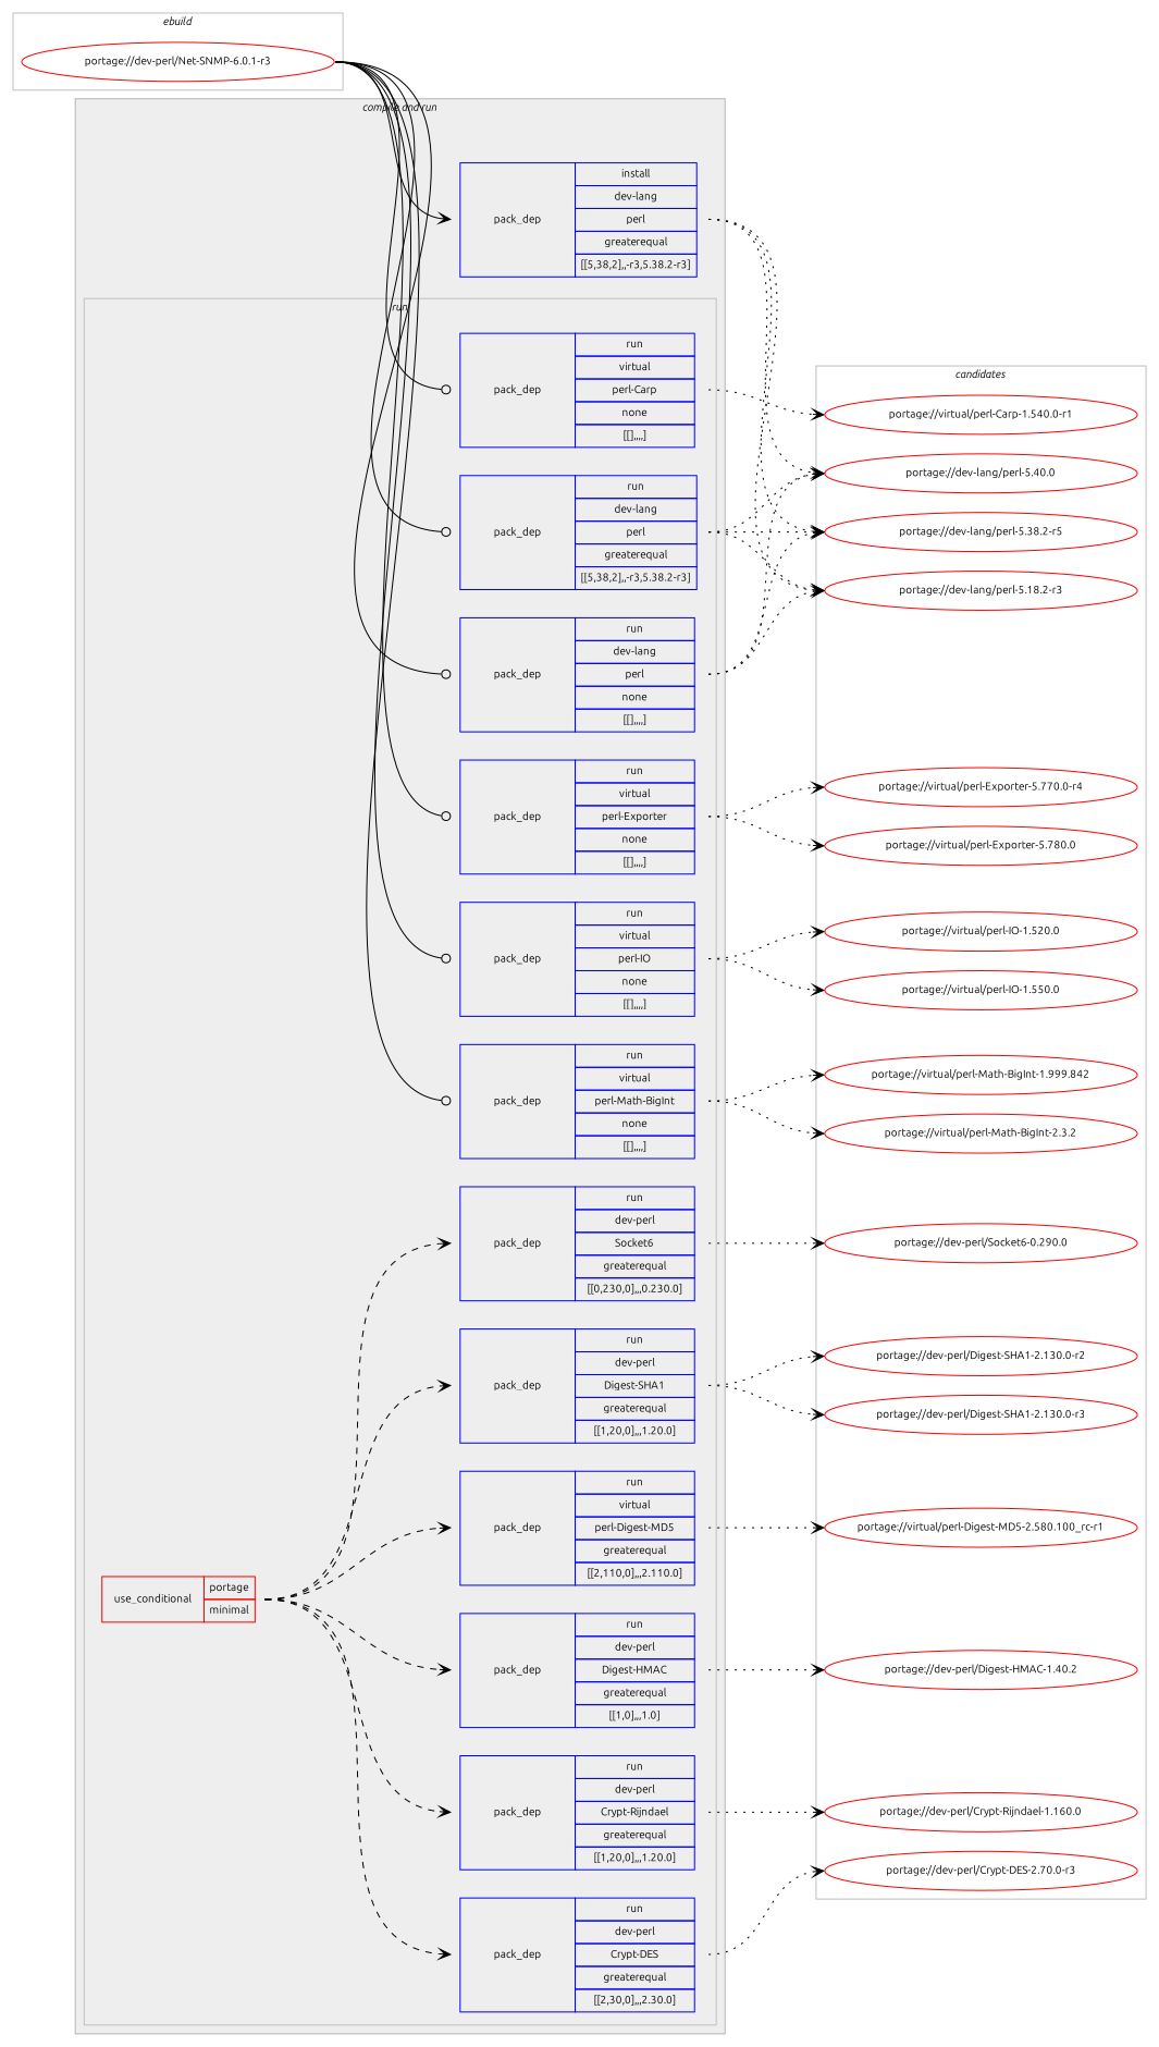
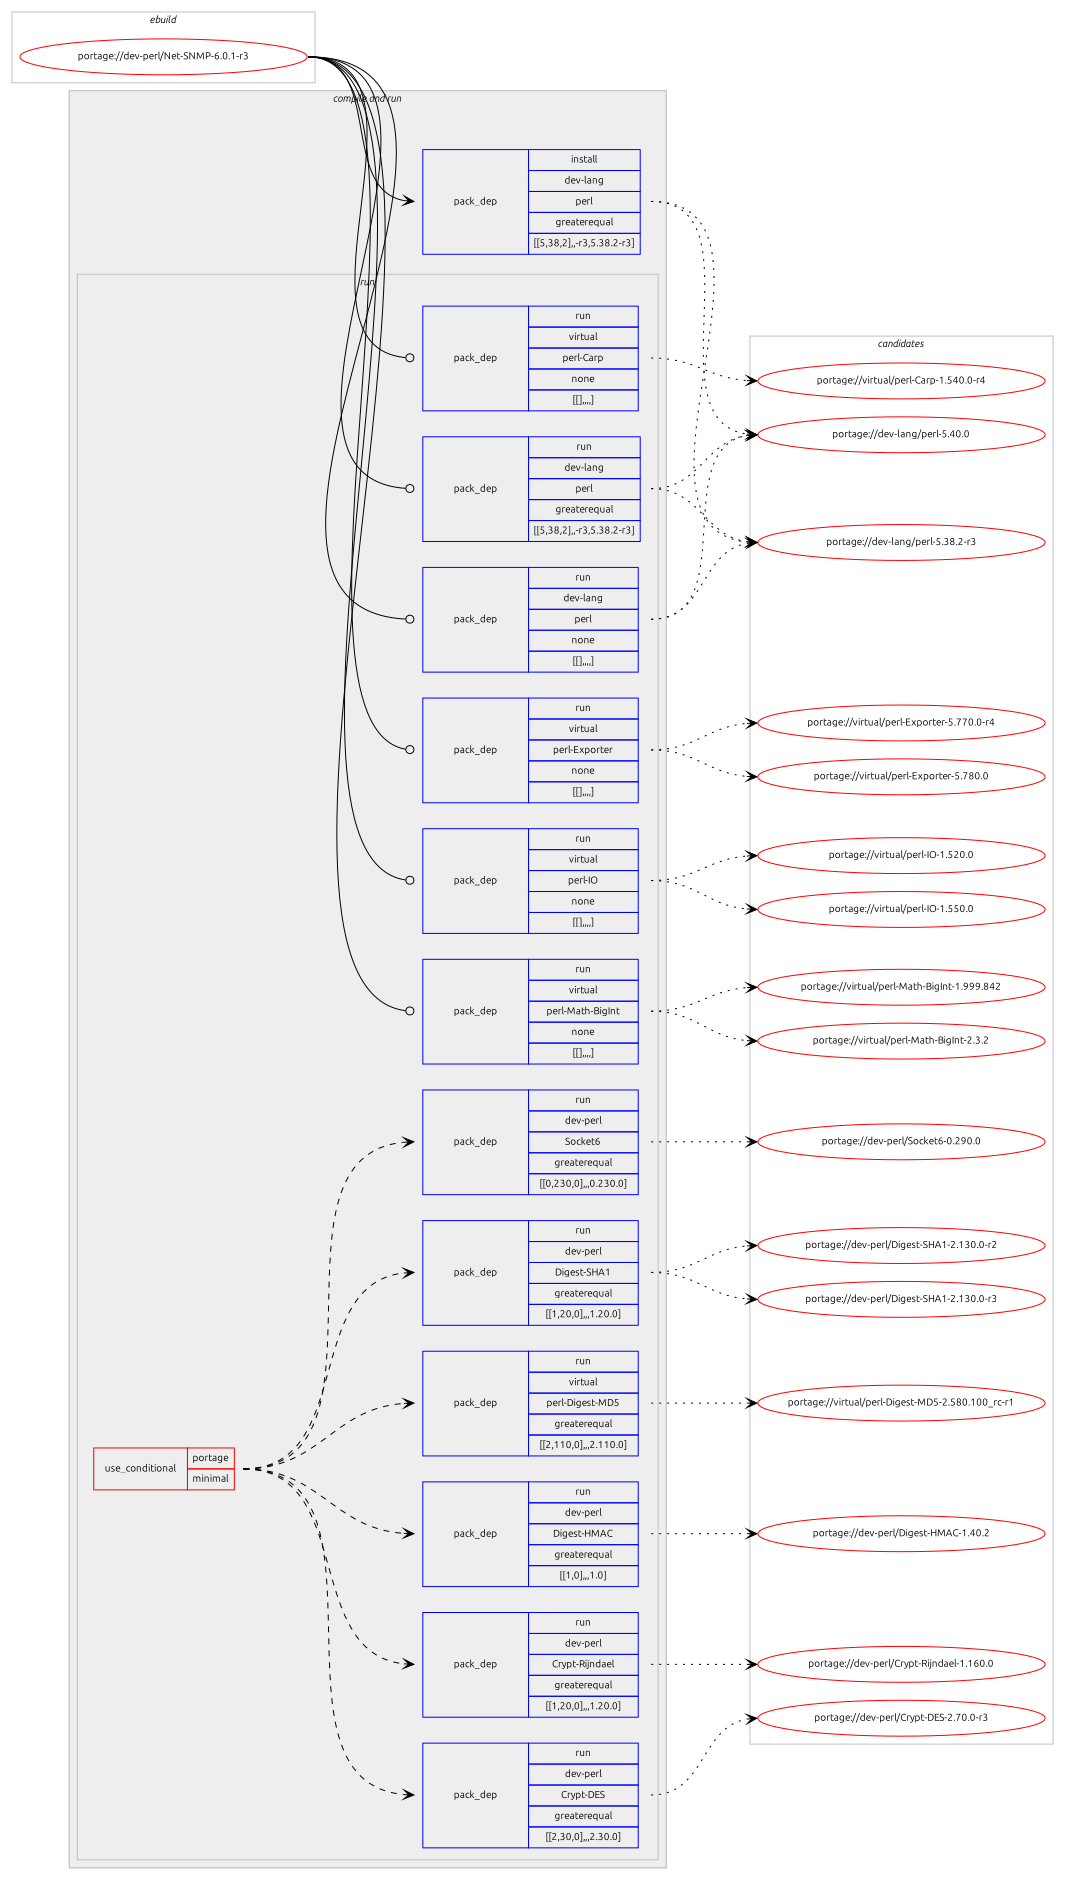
  digraph {
    compound=true
    concentrate=true
    fontname=Ubuntu
    fontsize=10
    newrank=true
    rankdir=LR
    ranksep=1.5
    node [color=red fontname=Ubuntu fontsize=10]
    edge [arrowhead=vee fontname=Ubuntu headport=w style=dotted tailport=e weight=100]
    n1 [label="portage://dev-perl/Net-SNMP-6.0.1-r3" width=4]
    n2 [color=blue label=<<TABLE BORDER="0" CELLBORDER="1" CELLSPACING="0" CELLPADDING="4" WIDTH="220"><TR><TD ROWSPAN="6" CELLPADDING="30">pack_dep</TD></TR><TR><TD WIDTH="110">install</TD></TR><TR><TD>dev-lang</TD></TR><TR><TD>perl</TD></TR><TR><TD>greaterequal</TD></TR><TR><TD>[[5,38,2],,-r3,5.38.2-r3]</TD></TR></TABLE>> shape=none]
    n3 [color=blue label=<<TABLE BORDER="0" CELLBORDER="1" CELLSPACING="0" CELLPADDING="4" WIDTH="220"><TR><TD ROWSPAN="6" CELLPADDING="30">pack_dep</TD></TR><TR><TD WIDTH="110">run</TD></TR><TR><TD>dev-perl</TD></TR><TR><TD>Crypt-DES</TD></TR><TR><TD>greaterequal</TD></TR><TR><TD>[[2,30,0],,,2.30.0]</TD></TR></TABLE>> shape=none]
    n4 [color=blue label=<<TABLE BORDER="0" CELLBORDER="1" CELLSPACING="0" CELLPADDING="4" WIDTH="220"><TR><TD ROWSPAN="6" CELLPADDING="30">pack_dep</TD></TR><TR><TD WIDTH="110">run</TD></TR><TR><TD>dev-perl</TD></TR><TR><TD>Crypt-Rijndael</TD></TR><TR><TD>greaterequal</TD></TR><TR><TD>[[1,20,0],,,1.20.0]</TD></TR></TABLE>> shape=none]
    n5 [color=blue label=<<TABLE BORDER="0" CELLBORDER="1" CELLSPACING="0" CELLPADDING="4" WIDTH="220"><TR><TD ROWSPAN="6" CELLPADDING="30">pack_dep</TD></TR><TR><TD WIDTH="110">run</TD></TR><TR><TD>dev-perl</TD></TR><TR><TD>Digest-HMAC</TD></TR><TR><TD>greaterequal</TD></TR><TR><TD>[[1,0],,,1.0]</TD></TR></TABLE>> shape=none]
    n6 [color=blue label=<<TABLE BORDER="0" CELLBORDER="1" CELLSPACING="0" CELLPADDING="4" WIDTH="220"><TR><TD ROWSPAN="6" CELLPADDING="30">pack_dep</TD></TR><TR><TD WIDTH="110">run</TD></TR><TR><TD>virtual</TD></TR><TR><TD>perl-Digest-MD5</TD></TR><TR><TD>greaterequal</TD></TR><TR><TD>[[2,110,0],,,2.110.0]</TD></TR></TABLE>> shape=none]
    n7 [color=blue label=<<TABLE BORDER="0" CELLBORDER="1" CELLSPACING="0" CELLPADDING="4" WIDTH="220"><TR><TD ROWSPAN="6" CELLPADDING="30">pack_dep</TD></TR><TR><TD WIDTH="110">run</TD></TR><TR><TD>dev-perl</TD></TR><TR><TD>Digest-SHA1</TD></TR><TR><TD>greaterequal</TD></TR><TR><TD>[[1,20,0],,,1.20.0]</TD></TR></TABLE>> shape=none]
    n8 [color=blue label=<<TABLE BORDER="0" CELLBORDER="1" CELLSPACING="0" CELLPADDING="4" WIDTH="220"><TR><TD ROWSPAN="6" CELLPADDING="30">pack_dep</TD></TR><TR><TD WIDTH="110">run</TD></TR><TR><TD>dev-perl</TD></TR><TR><TD>Socket6</TD></TR><TR><TD>greaterequal</TD></TR><TR><TD>[[0,230,0],,,0.230.0]</TD></TR></TABLE>> shape=none]
    n9 [label=<<TABLE BORDER="0" CELLBORDER="1" CELLSPACING="0" CELLPADDING="4"><TR><TD ROWSPAN="3" CELLPADDING="10">use_conditional</TD></TR><TR><TD>portage</TD></TR><TR><TD>minimal</TD></TR></TABLE>> shape=none]
    n10 [color=blue label=<<TABLE BORDER="0" CELLBORDER="1" CELLSPACING="0" CELLPADDING="4" WIDTH="220"><TR><TD ROWSPAN="6" CELLPADDING="30">pack_dep</TD></TR><TR><TD WIDTH="110">run</TD></TR><TR><TD>virtual</TD></TR><TR><TD>perl-Carp</TD></TR><TR><TD>none</TD></TR><TR><TD>[[],,,,]</TD></TR></TABLE>> shape=none]
    n11 [color=blue label=<<TABLE BORDER="0" CELLBORDER="1" CELLSPACING="0" CELLPADDING="4" WIDTH="220"><TR><TD ROWSPAN="6" CELLPADDING="30">pack_dep</TD></TR><TR><TD WIDTH="110">run</TD></TR><TR><TD>dev-lang</TD></TR><TR><TD>perl</TD></TR><TR><TD>greaterequal</TD></TR><TR><TD>[[5,38,2],,-r3,5.38.2-r3]</TD></TR></TABLE>> shape=none]
    n12 [color=blue label=<<TABLE BORDER="0" CELLBORDER="1" CELLSPACING="0" CELLPADDING="4" WIDTH="220"><TR><TD ROWSPAN="6" CELLPADDING="30">pack_dep</TD></TR><TR><TD WIDTH="110">run</TD></TR><TR><TD>dev-lang</TD></TR><TR><TD>perl</TD></TR><TR><TD>none</TD></TR><TR><TD>[[],,,,]</TD></TR></TABLE>> shape=none]
    n13 [color=blue label=<<TABLE BORDER="0" CELLBORDER="1" CELLSPACING="0" CELLPADDING="4" WIDTH="220"><TR><TD ROWSPAN="6" CELLPADDING="30">pack_dep</TD></TR><TR><TD WIDTH="110">run</TD></TR><TR><TD>virtual</TD></TR><TR><TD>perl-Exporter</TD></TR><TR><TD>none</TD></TR><TR><TD>[[],,,,]</TD></TR></TABLE>> shape=none]
    n14 [color=blue label=<<TABLE BORDER="0" CELLBORDER="1" CELLSPACING="0" CELLPADDING="4" WIDTH="220"><TR><TD ROWSPAN="6" CELLPADDING="30">pack_dep</TD></TR><TR><TD WIDTH="110">run</TD></TR><TR><TD>virtual</TD></TR><TR><TD>perl-IO</TD></TR><TR><TD>none</TD></TR><TR><TD>[[],,,,]</TD></TR></TABLE>> shape=none]
    n15 [color=blue label=<<TABLE BORDER="0" CELLBORDER="1" CELLSPACING="0" CELLPADDING="4" WIDTH="220"><TR><TD ROWSPAN="6" CELLPADDING="30">pack_dep</TD></TR><TR><TD WIDTH="110">run</TD></TR><TR><TD>virtual</TD></TR><TR><TD>perl-Math-BigInt</TD></TR><TR><TD>none</TD></TR><TR><TD>[[],,,,]</TD></TR></TABLE>> shape=none]
    n16 [label="portage://dev-lang/perl-5.40.0" width=4]
-   n17 [label="portage://dev-lang/perl-5.38.2-r5" width=4]
-   n18 [label="portage://dev-lang/perl-5.18.2-r3" width=4]
+   n18 [label="portage://dev-lang/perl-5.38.2-r3" width=4]
    n19 [label="portage://dev-perl/Crypt-DES-2.70.0-r3" width=4]
    n20 [label="portage://dev-perl/Crypt-Rijndael-1.160.0" width=4]
    n21 [label="portage://dev-perl/Digest-HMAC-1.40.2" width=4]
    n22 [label="portage://virtual/perl-Digest-MD5-2.580.100_rc-r1" width=4]
    n23 [label="portage://dev-perl/Digest-SHA1-2.130.0-r3" width=4]
    n24 [label="portage://dev-perl/Digest-SHA1-2.130.0-r2" width=4]
    n25 [label="portage://dev-perl/Socket6-0.290.0" width=4]
-   n26 [label="portage://virtual/perl-Carp-1.540.0-r1" width=4]
+   n26 [label="portage://virtual/perl-Carp-1.540.0-r4" width=4]
    n27 [label="portage://virtual/perl-Exporter-5.780.0" width=4]
    n28 [label="portage://virtual/perl-Exporter-5.770.0-r4" width=4]
    n29 [label="portage://virtual/perl-IO-1.550.0" width=4]
    n30 [label="portage://virtual/perl-IO-1.520.0" width=4]
    n31 [label="portage://virtual/perl-Math-BigInt-2.3.2" width=4]
    n32 [label="portage://virtual/perl-Math-BigInt-1.999.842" width=4]
    subgraph cluster_1 {
      color=gray
      label=<<i>ebuild</i>>
      n1
    }
    subgraph cluster_2 {
      color=gray
      label=<<i>dependencies</i>>
      subgraph cluster_3 {
        color=gray
        fillcolor="#eeeeee"
        label=<<i>compile</i>>
        style=filled
        subgraph sub_4 {
          color=gray
          fillcolor="#eeeeee"
          label=<<i>compile</i>>
          style=filled
          n2
        }
      }
      subgraph cluster_5 {
        color=gray
        fillcolor="#eeeeee"
        label=<<i>compile and run</i>>
        style=filled
      }
      subgraph cluster_6 {
        color=gray
        fillcolor="#eeeeee"
        label=<<i>run</i>>
        style=filled
        subgraph sub_7 {
          color=gray
          fillcolor="#eeeeee"
          label=<<i>run</i>>
          style=filled
          n9
          subgraph sub_8 {
            color=gray
            fillcolor="#eeeeee"
            label=<<i>run</i>>
            style=filled
            n3
          }
          subgraph sub_9 {
            color=gray
            fillcolor="#eeeeee"
            label=<<i>run</i>>
            style=filled
            n4
          }
          subgraph sub_10 {
            color=gray
            fillcolor="#eeeeee"
            label=<<i>run</i>>
            style=filled
            n5
          }
          subgraph sub_11 {
            color=gray
            fillcolor="#eeeeee"
            label=<<i>run</i>>
            style=filled
            n6
          }
          subgraph sub_12 {
            color=gray
            fillcolor="#eeeeee"
            label=<<i>run</i>>
            style=filled
            n7
          }
          subgraph sub_13 {
            color=gray
            fillcolor="#eeeeee"
            label=<<i>run</i>>
            style=filled
            n8
          }
        }
        subgraph sub_14 {
          color=gray
          fillcolor="#eeeeee"
          label=<<i>run</i>>
          style=filled
          n10
        }
        subgraph sub_15 {
          color=gray
          fillcolor="#eeeeee"
          label=<<i>run</i>>
          style=filled
          n11
        }
        subgraph sub_16 {
          color=gray
          fillcolor="#eeeeee"
          label=<<i>run</i>>
          style=filled
          n12
        }
        subgraph sub_17 {
          color=gray
          fillcolor="#eeeeee"
          label=<<i>run</i>>
          style=filled
          n13
        }
        subgraph sub_18 {
          color=gray
          fillcolor="#eeeeee"
          label=<<i>run</i>>
          style=filled
          n14
        }
        subgraph sub_19 {
          color=gray
          fillcolor="#eeeeee"
          label=<<i>run</i>>
          style=filled
          n15
        }
      }
    }
    subgraph cluster_20 {
      color=gray
      label=<<i>candidates</i>>
      rank=same
      subgraph sub_21 {
        color=black
        label=<<i>candidates</i>>
        nodesep=1
        rank=same
        n16
-       n17
        n18
      }
      subgraph sub_22 {
        color=black
        label=<<i>candidates</i>>
        nodesep=1
        rank=same
        n19
      }
      subgraph sub_23 {
        color=black
        label=<<i>candidates</i>>
        nodesep=1
        rank=same
        n20
      }
      subgraph sub_24 {
        color=black
        label=<<i>candidates</i>>
        nodesep=1
        rank=same
        n21
      }
      subgraph sub_25 {
        color=black
        label=<<i>candidates</i>>
        nodesep=1
        rank=same
        n22
      }
      subgraph sub_26 {
        color=black
        label=<<i>candidates</i>>
        nodesep=1
        rank=same
        n23
        n24
      }
      subgraph sub_27 {
        color=black
        label=<<i>candidates</i>>
        nodesep=1
        rank=same
        n25
      }
      subgraph sub_28 {
        color=black
        label=<<i>candidates</i>>
        nodesep=1
        rank=same
        n16
-       n17
        n18
      }
      subgraph sub_29 {
        color=black
        label=<<i>candidates</i>>
        nodesep=1
        rank=same
        n16
-       n17
        n18
      }
      subgraph sub_30 {
        color=black
        label=<<i>candidates</i>>
        nodesep=1
        rank=same
        n26
      }
      subgraph sub_31 {
        color=black
        label=<<i>candidates</i>>
        nodesep=1
        rank=same
        n27
        n28
      }
      subgraph sub_32 {
        color=black
        label=<<i>candidates</i>>
        nodesep=1
        rank=same
        n29
        n30
      }
      subgraph sub_33 {
        color=black
        label=<<i>candidates</i>>
        nodesep=1
        rank=same
        n31
        n32
      }
    }
    n1 -> n2 [style=solid weight=20]
    n1 -> n10 [arrowhead=odot style=solid weight=20]
    n1 -> n11 [arrowhead=odot style=solid weight=20]
    n1 -> n12 [arrowhead=odot style=solid weight=20]
    n1 -> n13 [arrowhead=odot style=solid weight=20]
    n1 -> n14 [arrowhead=odot style=solid weight=20]
    n1 -> n15 [arrowhead=odot style=solid weight=20]
    n2 -> n16
-   n2 -> n17
    n2 -> n18
    n3 -> n19
    n4 -> n20
    n5 -> n21
    n6 -> n22
    n7 -> n23
    n7 -> n24
    n8 -> n25
    n9 -> n3 [style=dashed weight=20]
    n9 -> n4 [style=dashed weight=20]
    n9 -> n5 [style=dashed weight=20]
    n9 -> n6 [style=dashed weight=20]
    n9 -> n7 [style=dashed weight=20]
    n9 -> n8 [style=dashed weight=20]
    n10 -> n26
    n11 -> n16
-   n11 -> n17
    n11 -> n18
    n12 -> n16
-   n12 -> n17
    n12 -> n18
    n13 -> n27
    n13 -> n28
    n14 -> n29
    n14 -> n30
    n15 -> n31
    n15 -> n32
  }
